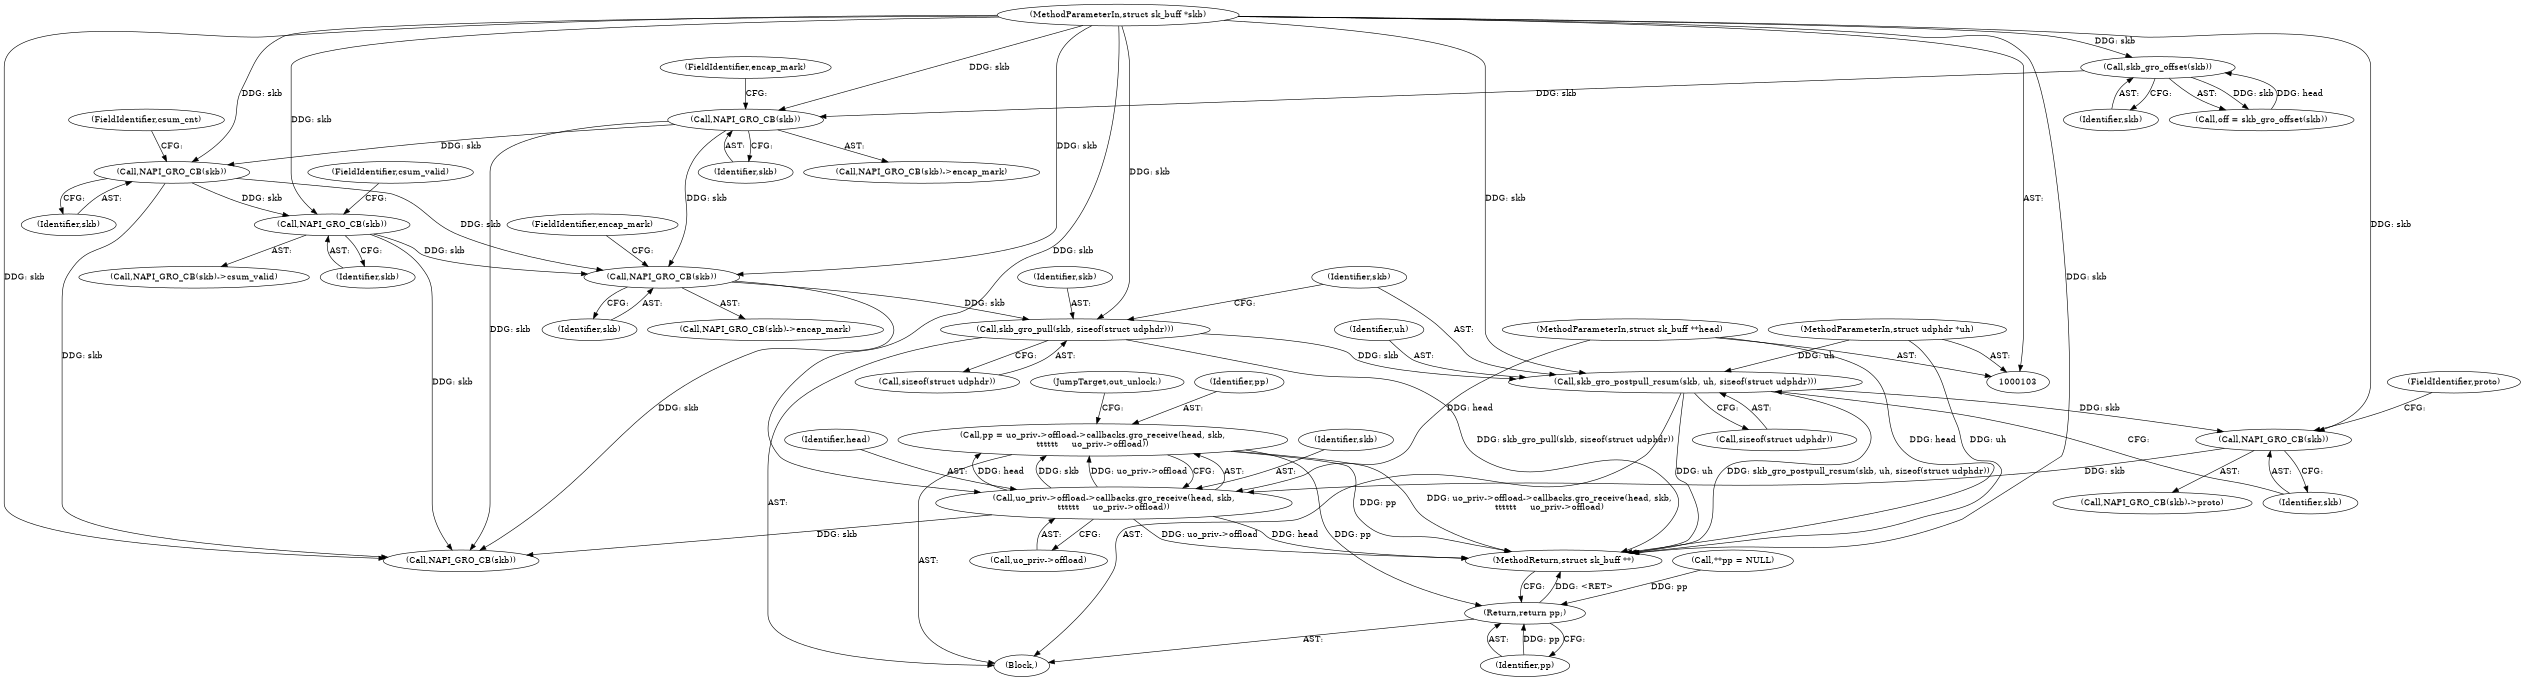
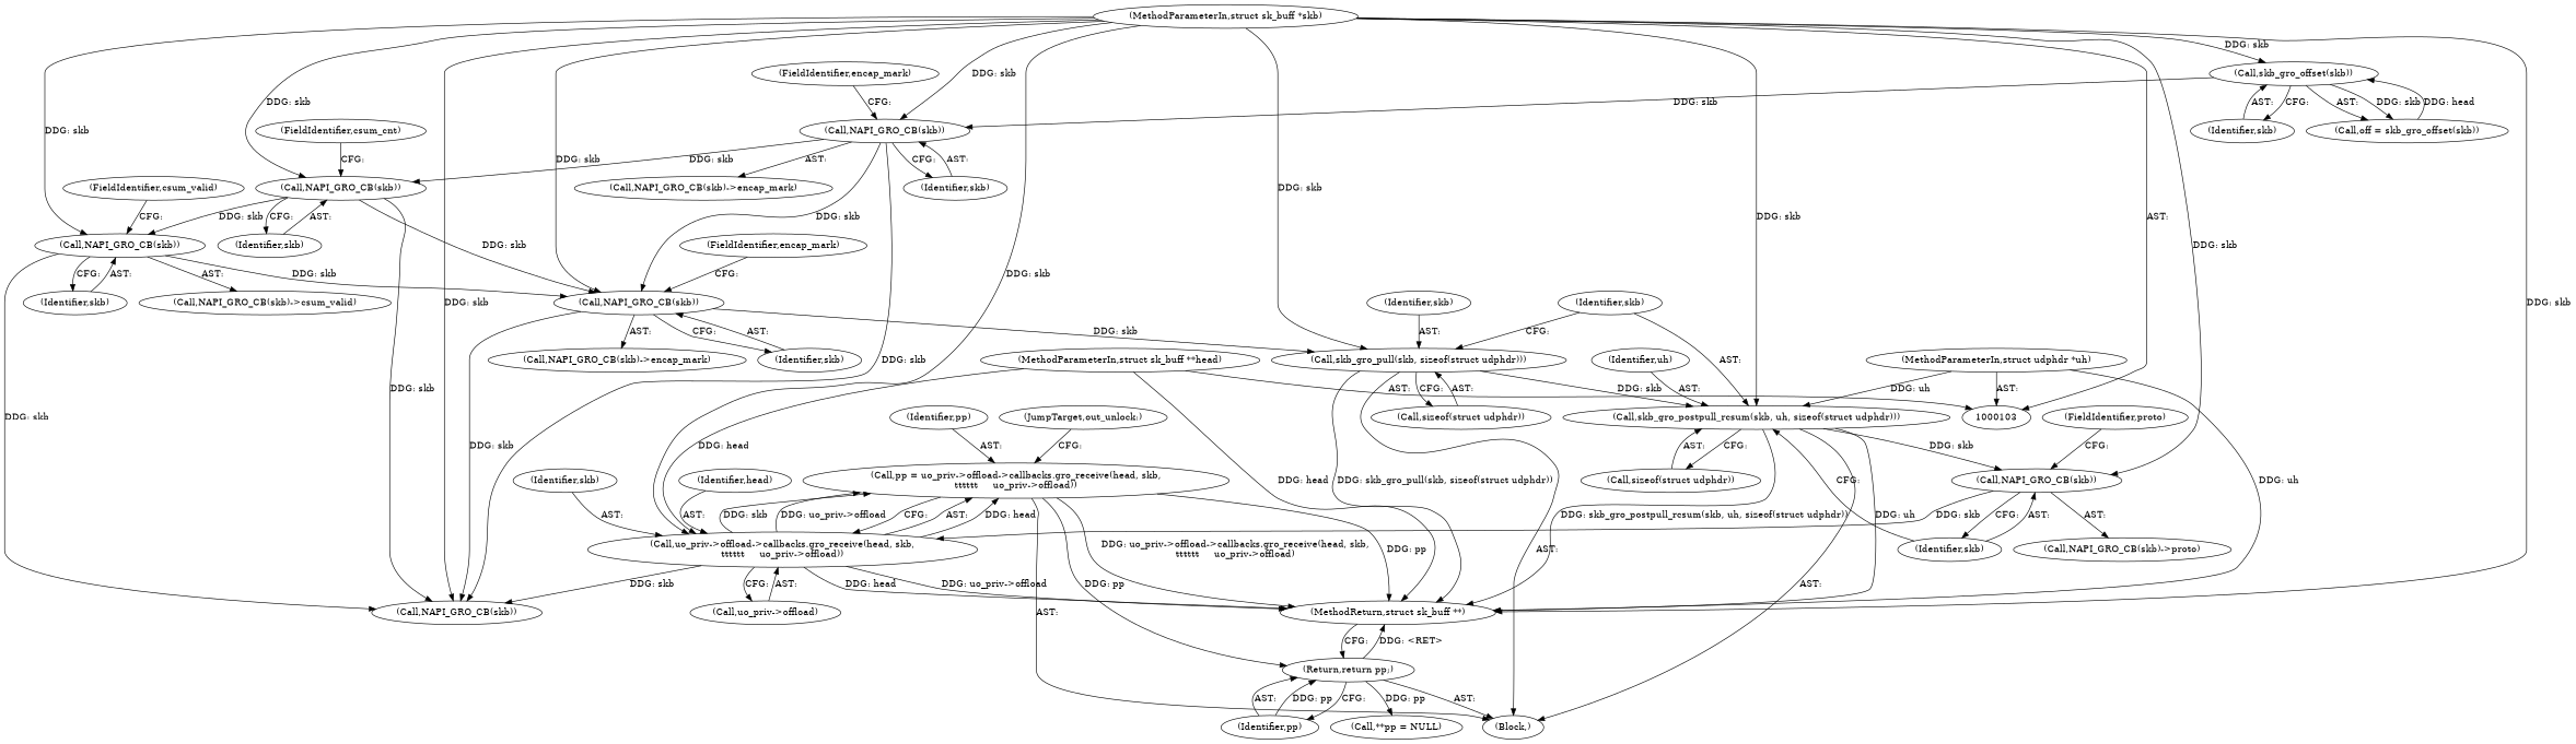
  digraph {
    n1 [label="(Call,pp = uo_priv->offload->callbacks.gro_receive(head, skb,\n\t\t\t\t\t\t     uo_priv->offload))"]
    n2 [label="(Call,uo_priv->offload->callbacks.gro_receive(head, skb,\n\t\t\t\t\t\t     uo_priv->offload))"]
    n3 [label="(Return,return pp;)"]
    n4 [label="(MethodReturn,struct sk_buff **)"]
    n5 [label="(Block,)"]
    n6 [label="(Call,NAPI_GRO_CB(skb))"]
    n7 [label="(Call,uo_priv->offload)"]
    n8 [label="(Identifier,pp)"]
    n9 [label="(MethodParameterIn,struct sk_buff **head)"]
    1000103
    n11 [label="(Call,NAPI_GRO_CB(skb))"]
    n12 [label="(Call,NAPI_GRO_CB(skb)->proto)"]
    n13 [label="(Identifier,skb)"]
    n14 [label="(Call,skb_gro_postpull_rcsum(skb, uh, sizeof(struct udphdr)))"]
    n15 [label="(Call,sizeof(struct udphdr))"]
    n16 [label="(Call,skb_gro_pull(skb, sizeof(struct udphdr)))"]
    n17 [label="(Call,sizeof(struct udphdr))"]
    n18 [label="(Call,NAPI_GRO_CB(skb))"]
    n19 [label="(Call,NAPI_GRO_CB(skb)->encap_mark)"]
    n20 [label="(Identifier,skb)"]
    n21 [label="(Call,NAPI_GRO_CB(skb))"]
    n22 [label="(Call,NAPI_GRO_CB(skb))"]
    n23 [label="(Identifier,skb)"]
    n24 [label="(Identifier,skb)"]
    n25 [label="(Call,NAPI_GRO_CB(skb)->csum_valid)"]
    n26 [label="(Call,NAPI_GRO_CB(skb))"]
    n27 [label="(Call,NAPI_GRO_CB(skb)->encap_mark)"]
    n28 [label="(Identifier,skb)"]
    n29 [label="(Call,skb_gro_offset(skb))"]
    n30 [label="(Identifier,skb)"]
    n31 [label="(Call,off = skb_gro_offset(skb))"]
    n32 [label="(MethodParameterIn,struct sk_buff *skb)"]
    n33 [label="(MethodParameterIn,struct udphdr *uh)"]
    n34 [label="(Identifier,pp)"]
    n35 [label="(FieldIdentifier,csum_cnt)"]
    n36 [label="(FieldIdentifier,csum_valid)"]
    n37 [label="(FieldIdentifier,encap_mark)"]
    n38 [label="(Identifier,skb)"]
    n39 [label="(Identifier,skb)"]
    n40 [label="(JumpTarget,out_unlock:)"]
    n41 [label="(FieldIdentifier,encap_mark)"]
    n42 [label="(Identifier,skb)"]
    n43 [label="(Call,**pp = NULL)"]
    n44 [label="(FieldIdentifier,proto)"]
    n45 [label="(Identifier,head)"]
    n46 [label="(Identifier,uh)"]
    n1 -> n2 [label="CFG: "]
    n1 -> n3 [label="DDG: pp"]
    n1 -> n4 [label="DDG: uo_priv->offload->callbacks.gro_receive(head, skb,\n\t\t\t\t\t\t     uo_priv->offload)"]
    n1 -> n4 [label="DDG: pp"]
    n1 -> n5 [label="AST: "]
    n2 -> n1 [label="AST: "]
    n2 -> n1 [label="DDG: head"]
    n2 -> n1 [label="DDG: skb"]
    n2 -> n1 [label="DDG: uo_priv->offload"]
    n2 -> n4 [label="DDG: uo_priv->offload"]
    n2 -> n4 [label="DDG: head"]
    n2 -> n6 [label="DDG: skb"]
    n2 -> n7 [label="CFG: "]
    n3 -> n4 [label="DDG: <RET>"]
    n3 -> n5 [label="AST: "]
    n3 -> n8 [label="CFG: "]
    n4 -> n3 [label="CFG: "]
    n7 -> n2 [label="AST: "]
    n8 -> n3 [label="AST: "]
    n8 -> n3 [label="DDG: pp"]
    n9 -> n2 [label="DDG: head"]
    n9 -> n4 [label="DDG: head"]
    n9 -> 1000103 [label="AST: "]
    n11 -> n2 [label="DDG: skb"]
    n11 -> n12 [label="AST: "]
    n11 -> n13 [label="CFG: "]
    n13 -> n11 [label="AST: "]
    n13 -> n14 [label="CFG: "]
    n14 -> n4 [label="DDG: uh"]
    n14 -> n4 [label="DDG: skb_gro_postpull_rcsum(skb, uh, sizeof(struct udphdr))"]
    n14 -> n5 [label="AST: "]
    n14 -> n11 [label="DDG: skb"]
    n14 -> n15 [label="CFG: "]
    n15 -> n14 [label="AST: "]
    n16 -> n4 [label="DDG: skb_gro_pull(skb, sizeof(struct udphdr))"]
    n16 -> n5 [label="AST: "]
    n16 -> n14 [label="DDG: skb"]
    n16 -> n17 [label="CFG: "]
    n17 -> n16 [label="AST: "]
    n18 -> n6 [label="DDG: skb"]
    n18 -> n16 [label="DDG: skb"]
    n18 -> n19 [label="AST: "]
    n18 -> n20 [label="CFG: "]
    n20 -> n18 [label="AST: "]
    n21 -> n6 [label="DDG: skb"]
    n21 -> n18 [label="DDG: skb"]
    n21 -> n22 [label="DDG: skb"]
    n21 -> n23 [label="CFG: "]
    n22 -> n6 [label="DDG: skb"]
    n22 -> n18 [label="DDG: skb"]
    n22 -> n24 [label="CFG: "]
    n22 -> n25 [label="AST: "]
    n23 -> n21 [label="AST: "]
    n24 -> n22 [label="AST: "]
    n26 -> n6 [label="DDG: skb"]
    n26 -> n18 [label="DDG: skb"]
    n26 -> n21 [label="DDG: skb"]
    n26 -> n27 [label="AST: "]
    n26 -> n28 [label="CFG: "]
    n28 -> n26 [label="AST: "]
    n29 -> n26 [label="DDG: skb"]
    n29 -> n30 [label="CFG: "]
    n29 -> n31 [label="AST: "]
    n29 -> n31 [label="DDG: skb"]
    n30 -> n29 [label="AST: "]
    n31 -> n29 [label="DDG: head"]
    n32 -> n2 [label="DDG: skb"]
    n32 -> n4 [label="DDG: skb"]
    n32 -> n6 [label="DDG: skb"]
    n32 -> 1000103 [label="AST: "]
    n32 -> n11 [label="DDG: skb"]
    n32 -> n14 [label="DDG: skb"]
    n32 -> n16 [label="DDG: skb"]
    n32 -> n18 [label="DDG: skb"]
    n32 -> n21 [label="DDG: skb"]
    n32 -> n22 [label="DDG: skb"]
    n32 -> n26 [label="DDG: skb"]
    n32 -> n29 [label="DDG: skb"]
    n33 -> n4 [label="DDG: uh"]
    n33 -> 1000103 [label="AST: "]
    n33 -> n14 [label="DDG: uh"]
    n34 -> n1 [label="AST: "]
    n35 -> n21 [label="CFG: "]
    n36 -> n22 [label="CFG: "]
    n37 -> n18 [label="CFG: "]
    n38 -> n2 [label="AST: "]
    n39 -> n14 [label="AST: "]
    n39 -> n16 [label="CFG: "]
    n40 -> n1 [label="CFG: "]
    n41 -> n26 [label="CFG: "]
    n42 -> n16 [label="AST: "]
-   n43 -> n3 [label="DDG: pp"]
+   n3 -> n43 [label="DDG: pp"]
    n44 -> n11 [label="CFG: "]
    n45 -> n2 [label="AST: "]
    n46 -> n14 [label="AST: "]
  }
